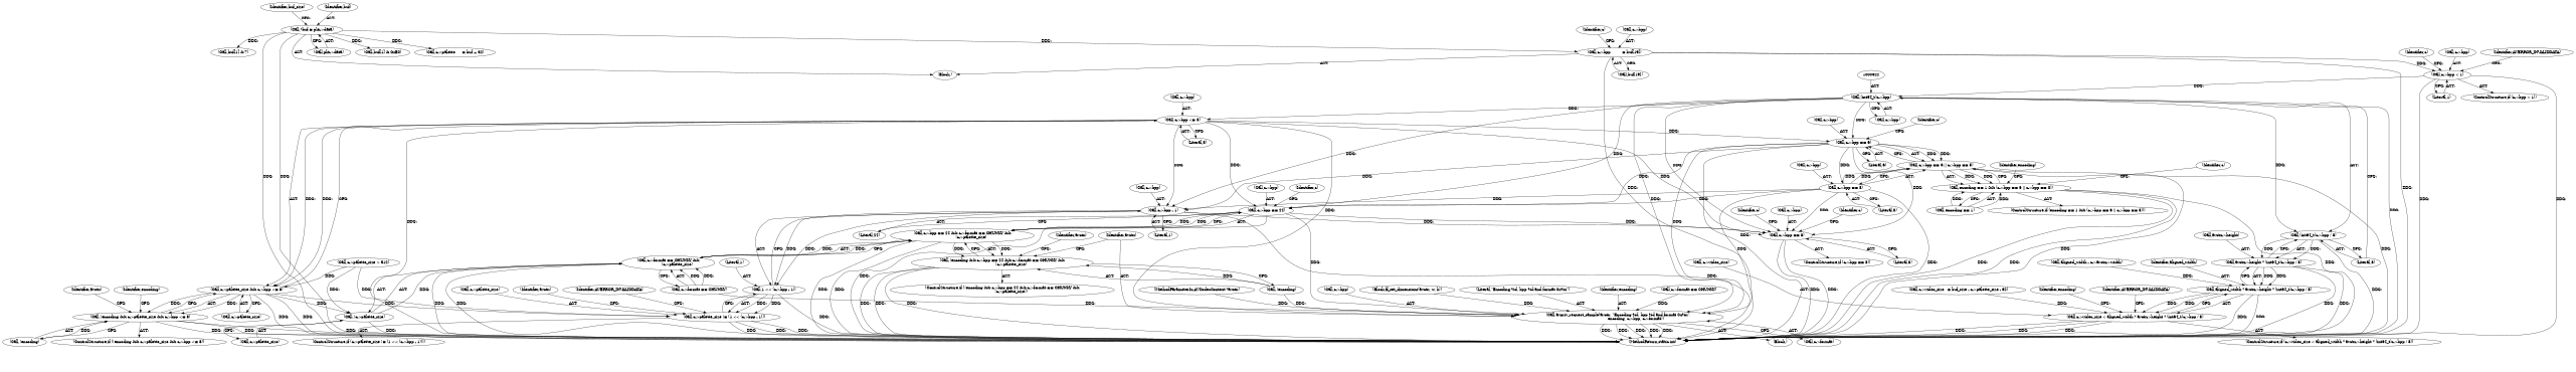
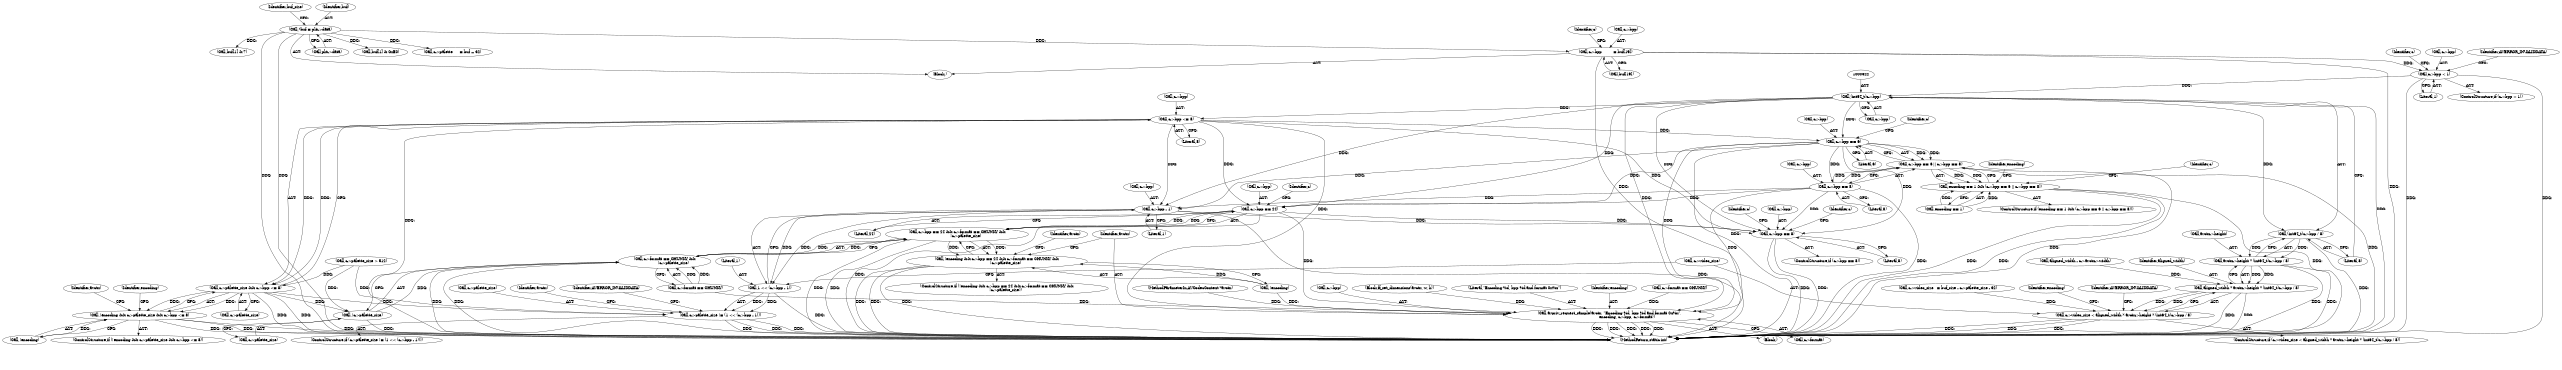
  digraph {
    n1 [label="(Call,c->bpp          = buf[19])"]
    n2 [label="(Call,c->bpp < 1)"]
    n3 [label="(Block,)"]
    n4 [label="(Call,buf[19])"]
    n5 [label="(MethodReturn,static int)"]
    n6 [label="(Call,(int64_t)c->bpp)"]
    n7 [label="(ControlStructure,if (c->bpp < 1))"]
    n8 [label="(Literal,1)"]
    n9 [label="(Call,*buf = pkt->data)"]
    n10 [label="(Call,pkt->data)"]
    n11 [label="(Call,buf[1] & 0xE0)"]
    n12 [label="(Call,c->palette      = buf + 32)"]
    n13 [label="(Call,buf[1] & 7)"]
    n14 [label="(Call,(int64_t)c->bpp / 8)"]
    n15 [label="(Call,c->bpp <= 8)"]
    n16 [label="(Call,c->bpp == 6)"]
    n17 [label="(Call,c->bpp - 1)"]
    n18 [label="(Call,c->bpp == 8)"]
    n19 [label="(Call,c->bpp == 24)"]
    n20 [label="(Call,avpriv_request_sample(avctx, \"Encoding %d, bpp %d and format 0x%x\",\n                              encoding, c->bpp, c->format))"]
    n21 [label="(Call,c->bpp)"]
    n22 [label="(Call,avctx->height * (int64_t)c->bpp / 8)"]
    n23 [label="(Literal,8)"]
    n24 [label="(Call,c->palette_size && c->bpp <= 8)"]
    n25 [label="(Literal,8)"]
    n26 [label="(Call,c->bpp == 6 || c->bpp == 8)"]
    n27 [label="(Call,c->bpp == 8)"]
    n28 [label="(Literal,6)"]
    n29 [label="(Call,1 << (c->bpp - 1))"]
    n30 [label="(Literal,1)"]
    n31 [label="(ControlStructure,if (c->bpp == 8))"]
    n32 [label="(Literal,8)"]
    n33 [label="(Call,c->bpp == 24 && c->format == CHUNKY &&\n               !c->palette_size)"]
    n34 [label="(Literal,24)"]
    n35 [label="(Block,)"]
    n36 [label="(Call,c->format)"]
    n37 [label="(Call,aligned_width * avctx->height * (int64_t)c->bpp / 8)"]
    n38 [label="(Call,c->video_size < aligned_width * avctx->height * (int64_t)c->bpp / 8)"]
    n39 [label="(ControlStructure,if (c->video_size < aligned_width * avctx->height * (int64_t)c->bpp / 8))"]
    n40 [label="(Call,!encoding && c->palette_size && c->bpp <= 8)"]
    n41 [label="(Call,c->palette_size != (1 << (c->bpp - 1)))"]
    n42 [label="(Call,!c->palette_size)"]
    n43 [label="(Call,c->palette_size)"]
    n44 [label="(Call,!encoding)"]
    n45 [label="(ControlStructure,if (!encoding && c->palette_size && c->bpp <= 8))"]
    n46 [label="(ControlStructure,if (c->palette_size != (1 << (c->bpp - 1))))"]
    n47 [label="(Call,c->format == CHUNKY &&\n               !c->palette_size)"]
    n48 [label="(Call,c->palette_size)"]
    n49 [label="(Call,c->format == CHUNKY)"]
    n50 [label="(Call,!encoding && c->bpp == 24 && c->format == CHUNKY &&\n               !c->palette_size)"]
    n51 [label="(Call,!encoding)"]
    n52 [label="(ControlStructure,if (!encoding && c->bpp == 24 && c->format == CHUNKY &&\n               !c->palette_size))"]
    n53 [label="(Call,encoding == 1 && (c->bpp == 6 || c->bpp == 8))"]
    n54 [label="(Literal,8)"]
    n55 [label="(Call,encoding == 1)"]
    n56 [label="(ControlStructure,if (encoding == 1 && (c->bpp == 6 || c->bpp == 8)))"]
    n57 [label="(Identifier,encoding)"]
    n58 [label="(Identifier,c)"]
    n59 [label="(Call,c->video_size   = buf_size - c->palette_size - 32)"]
    n60 [label="(Call,c->bpp)"]
    n61 [label="(Call,c->bpp)"]
    n62 [label="(Identifier,buf_size)"]
    n63 [label="(Block,ff_set_dimensions(avctx, w, h))"]
    n64 [label="(Call,c->bpp)"]
    n65 [label="(Identifier,aligned_width)"]
    n66 [label="(Call,aligned_width - c->avctx->width)"]
    n67 [label="(Identifier,buf)"]
    n68 [label="(Identifier,encoding)"]
    n69 [label="(Identifier,c)"]
    n70 [label="(Call,c->bpp)"]
    n71 [label="(Call,c->bpp)"]
    n72 [label="(Identifier,c)"]
    n73 [label="(Call,c->video_size)"]
    n74 [label="(Call,avctx->height)"]
    n75 [label="(Call,c->bpp)"]
    n76 [label="(Call,c->bpp)"]
    n77 [label="(Call,c->palette_size)"]
    n78 [label="(Identifier,avctx)"]
    n79 [label="(Identifier,encoding)"]
    n80 [label="(Identifier,avctx)"]
    n81 [label="(Literal,\"Encoding %d, bpp %d and format 0x%x\")"]
    n82 [label="(Call,c->palette_size > 512)"]
    n83 [label="(Identifier,AVERROR_INVALIDDATA)"]
    n84 [label="(Identifier,AVERROR_INVALIDDATA)"]
    n85 [label="(Identifier,c)"]
    n86 [label="(Identifier,encoding)"]
    n87 [label="(Literal,1)"]
    n88 [label="(Identifier,avctx)"]
    n89 [label="(Identifier,c)"]
    n90 [label="(Identifier,c)"]
    n91 [label="(Call,c->bpp)"]
    n92 [label="(Identifier,c)"]
    n93 [label="(Call,c->bpp)"]
    n94 [label="(Identifier,avctx)"]
    n95 [label="(Identifier,AVERROR_INVALIDDATA)"]
    n96 [label="(Call,c->format == CHUNKY)"]
    n97 [label="(MethodParameterIn,AVCodecContext *avctx)"]
    1000322
    n1 -> n2 [label="DDG: "]
    n1 -> n3 [label="AST: "]
    n1 -> n4 [label="CFG: "]
    n1 -> n5 [label="DDG: "]
    n1 -> n5 [label="DDG: "]
    n2 -> n5 [label="DDG: "]
    n2 -> n5 [label="DDG: "]
    n2 -> n6 [label="DDG: "]
    n2 -> n7 [label="AST: "]
    n2 -> n8 [label="CFG: "]
    n4 -> n1 [label="AST: "]
    n6 -> n5 [label="DDG: "]
    n6 -> n14 [label="AST: "]
    n6 -> n14 [label="DDG: "]
    n6 -> n15 [label="DDG: "]
    n6 -> n16 [label="DDG: "]
    n6 -> n17 [label="DDG: "]
    n6 -> n18 [label="DDG: "]
    n6 -> n19 [label="DDG: "]
    n6 -> n20 [label="DDG: "]
    n6 -> n21 [label="CFG: "]
    n8 -> n2 [label="AST: "]
    n9 -> n1 [label="DDG: "]
    n9 -> n3 [label="AST: "]
    n9 -> n5 [label="DDG: "]
    n9 -> n5 [label="DDG: "]
    n9 -> n10 [label="CFG: "]
    n9 -> n11 [label="DDG: "]
    n9 -> n12 [label="DDG: "]
    n9 -> n13 [label="DDG: "]
    n10 -> n9 [label="AST: "]
    n14 -> n5 [label="DDG: "]
    n14 -> n22 [label="AST: "]
    n14 -> n22 [label="DDG: "]
    n14 -> n22 [label="DDG: "]
    n14 -> n23 [label="CFG: "]
    n15 -> n5 [label="DDG: "]
    n15 -> n16 [label="DDG: "]
    n15 -> n17 [label="DDG: "]
    n15 -> n18 [label="DDG: "]
    n15 -> n19 [label="DDG: "]
    n15 -> n20 [label="DDG: "]
    n15 -> n24 [label="AST: "]
    n15 -> n24 [label="DDG: "]
    n15 -> n24 [label="DDG: "]
    n15 -> n25 [label="CFG: "]
    n16 -> n5 [label="DDG: "]
    n16 -> n17 [label="DDG: "]
    n16 -> n18 [label="DDG: "]
    n16 -> n19 [label="DDG: "]
    n16 -> n20 [label="DDG: "]
    n16 -> n26 [label="AST: "]
    n16 -> n26 [label="DDG: "]
    n16 -> n26 [label="DDG: "]
    n16 -> n27 [label="DDG: "]
    n16 -> n28 [label="CFG: "]
    n17 -> n5 [label="DDG: "]
    n17 -> n18 [label="DDG: "]
    n17 -> n29 [label="AST: "]
    n17 -> n29 [label="DDG: "]
    n17 -> n29 [label="DDG: "]
    n17 -> n30 [label="CFG: "]
    n18 -> n5 [label="DDG: "]
    n18 -> n5 [label="DDG: "]
    n18 -> n31 [label="AST: "]
    n18 -> n32 [label="CFG: "]
    n19 -> n5 [label="DDG: "]
    n19 -> n18 [label="DDG: "]
    n19 -> n20 [label="DDG: "]
    n19 -> n33 [label="AST: "]
    n19 -> n33 [label="DDG: "]
    n19 -> n33 [label="DDG: "]
    n19 -> n34 [label="CFG: "]
    n20 -> n5 [label="DDG: "]
    n20 -> n5 [label="DDG: "]
    n20 -> n5 [label="DDG: "]
    n20 -> n5 [label="DDG: "]
    n20 -> n5 [label="DDG: "]
    n20 -> n35 [label="AST: "]
    n20 -> n36 [label="CFG: "]
    n21 -> n6 [label="AST: "]
    n22 -> n5 [label="DDG: "]
    n22 -> n5 [label="DDG: "]
    n22 -> n14 [label="CFG: "]
    n22 -> n37 [label="AST: "]
    n22 -> n37 [label="DDG: "]
    n22 -> n37 [label="DDG: "]
    n23 -> n6 [label="CFG: "]
    n23 -> n14 [label="AST: "]
    n24 -> n5 [label="DDG: "]
    n24 -> n5 [label="DDG: "]
    n24 -> n15 [label="CFG: "]
    n24 -> n40 [label="AST: "]
    n24 -> n40 [label="DDG: "]
    n24 -> n40 [label="DDG: "]
    n24 -> n41 [label="DDG: "]
    n24 -> n42 [label="DDG: "]
    n24 -> n43 [label="CFG: "]
    n25 -> n15 [label="AST: "]
    n26 -> n5 [label="DDG: "]
    n26 -> n5 [label="DDG: "]
    n26 -> n16 [label="CFG: "]
    n26 -> n27 [label="CFG: "]
    n26 -> n53 [label="AST: "]
    n26 -> n53 [label="DDG: "]
    n26 -> n53 [label="DDG: "]
    n27 -> n5 [label="DDG: "]
    n27 -> n17 [label="DDG: "]
    n27 -> n18 [label="DDG: "]
    n27 -> n19 [label="DDG: "]
    n27 -> n20 [label="DDG: "]
    n27 -> n26 [label="AST: "]
    n27 -> n26 [label="DDG: "]
    n27 -> n26 [label="DDG: "]
    n27 -> n54 [label="CFG: "]
    n28 -> n16 [label="AST: "]
    n29 -> n5 [label="DDG: "]
    n29 -> n17 [label="CFG: "]
    n29 -> n41 [label="AST: "]
    n29 -> n41 [label="DDG: "]
    n29 -> n41 [label="DDG: "]
    n30 -> n17 [label="AST: "]
    n32 -> n18 [label="AST: "]
    n33 -> n5 [label="DDG: "]
    n33 -> n5 [label="DDG: "]
    n33 -> n19 [label="CFG: "]
    n33 -> n47 [label="CFG: "]
    n33 -> n50 [label="AST: "]
    n33 -> n50 [label="DDG: "]
    n33 -> n50 [label="DDG: "]
    n34 -> n19 [label="AST: "]
    n36 -> n20 [label="AST: "]
    n37 -> n5 [label="DDG: "]
    n37 -> n5 [label="DDG: "]
    n37 -> n22 [label="CFG: "]
    n37 -> n38 [label="AST: "]
    n37 -> n38 [label="DDG: "]
    n37 -> n38 [label="DDG: "]
    n38 -> n5 [label="DDG: "]
    n38 -> n5 [label="DDG: "]
    n38 -> n5 [label="DDG: "]
    n38 -> n37 [label="CFG: "]
    n38 -> n39 [label="AST: "]
    n40 -> n5 [label="DDG: "]
    n40 -> n5 [label="DDG: "]
    n40 -> n5 [label="DDG: "]
    n40 -> n24 [label="CFG: "]
    n40 -> n44 [label="CFG: "]
    n40 -> n45 [label="AST: "]
    n41 -> n5 [label="DDG: "]
    n41 -> n5 [label="DDG: "]
    n41 -> n5 [label="DDG: "]
-   n41 -> n29 [label="CFG: "]
+   n73 -> n29 [label="CFG: "]
    n41 -> n46 [label="AST: "]
    n42 -> n5 [label="DDG: "]
    n42 -> n47 [label="AST: "]
    n42 -> n47 [label="DDG: "]
    n42 -> n48 [label="CFG: "]
    n43 -> n24 [label="AST: "]
    n44 -> n40 [label="AST: "]
    n44 -> n40 [label="DDG: "]
    n47 -> n5 [label="DDG: "]
    n47 -> n5 [label="DDG: "]
    n47 -> n33 [label="AST: "]
    n47 -> n33 [label="DDG: "]
    n47 -> n33 [label="DDG: "]
-   n47 -> n42 [label="AST: "]
+   n47 -> n42 [label="CFG: "]
    n47 -> n49 [label="CFG: "]
    n48 -> n42 [label="AST: "]
    n49 -> n20 [label="DDG: "]
    n49 -> n47 [label="AST: "]
    n49 -> n47 [label="DDG: "]
    n49 -> n47 [label="DDG: "]
    n50 -> n5 [label="DDG: "]
    n50 -> n5 [label="DDG: "]
    n50 -> n5 [label="DDG: "]
    n50 -> n33 [label="CFG: "]
    n50 -> n51 [label="CFG: "]
    n50 -> n52 [label="AST: "]
    n51 -> n20 [label="DDG: "]
    n51 -> n50 [label="AST: "]
    n51 -> n50 [label="DDG: "]
    n53 -> n5 [label="DDG: "]
    n53 -> n5 [label="DDG: "]
    n53 -> n5 [label="DDG: "]
    n53 -> n26 [label="CFG: "]
    n53 -> n55 [label="CFG: "]
    n53 -> n56 [label="AST: "]
    n54 -> n27 [label="AST: "]
    n55 -> n53 [label="AST: "]
    n55 -> n53 [label="DDG: "]
    n55 -> n53 [label="DDG: "]
    n57 -> n53 [label="CFG: "]
    n58 -> n2 [label="CFG: "]
    n59 -> n38 [label="DDG: "]
    n60 -> n19 [label="AST: "]
    n61 -> n20 [label="AST: "]
    n62 -> n9 [label="CFG: "]
    n63 -> n20 [label="DDG: "]
    n64 -> n18 [label="AST: "]
    n65 -> n37 [label="AST: "]
    n66 -> n37 [label="DDG: "]
    n67 -> n9 [label="AST: "]
    n68 -> n38 [label="CFG: "]
    n69 -> n1 [label="CFG: "]
    n70 -> n27 [label="AST: "]
    n71 -> n15 [label="AST: "]
    n72 -> n53 [label="CFG: "]
    n73 -> n38 [label="AST: "]
    n74 -> n22 [label="AST: "]
    n75 -> n1 [label="AST: "]
    n76 -> n17 [label="AST: "]
    n77 -> n41 [label="AST: "]
    n78 -> n40 [label="CFG: "]
    n79 -> n40 [label="CFG: "]
    n80 -> n41 [label="CFG: "]
    n81 -> n20 [label="AST: "]
    n82 -> n24 [label="DDG: "]
    n82 -> n41 [label="DDG: "]
    n82 -> n42 [label="DDG: "]
    n83 -> n38 [label="CFG: "]
    n84 -> n41 [label="CFG: "]
    n85 -> n18 [label="CFG: "]
    n86 -> n20 [label="AST: "]
    n87 -> n29 [label="AST: "]
    n88 -> n50 [label="CFG: "]
    n89 -> n16 [label="CFG: "]
    n90 -> n18 [label="CFG: "]
    n91 -> n16 [label="AST: "]
    n92 -> n19 [label="CFG: "]
    n93 -> n2 [label="AST: "]
    n94 -> n20 [label="AST: "]
    n94 -> n50 [label="CFG: "]
    n95 -> n2 [label="CFG: "]
    n96 -> n20 [label="DDG: "]
    n97 -> n20 [label="DDG: "]
    1000322 -> n6 [label="AST: "]
  }
